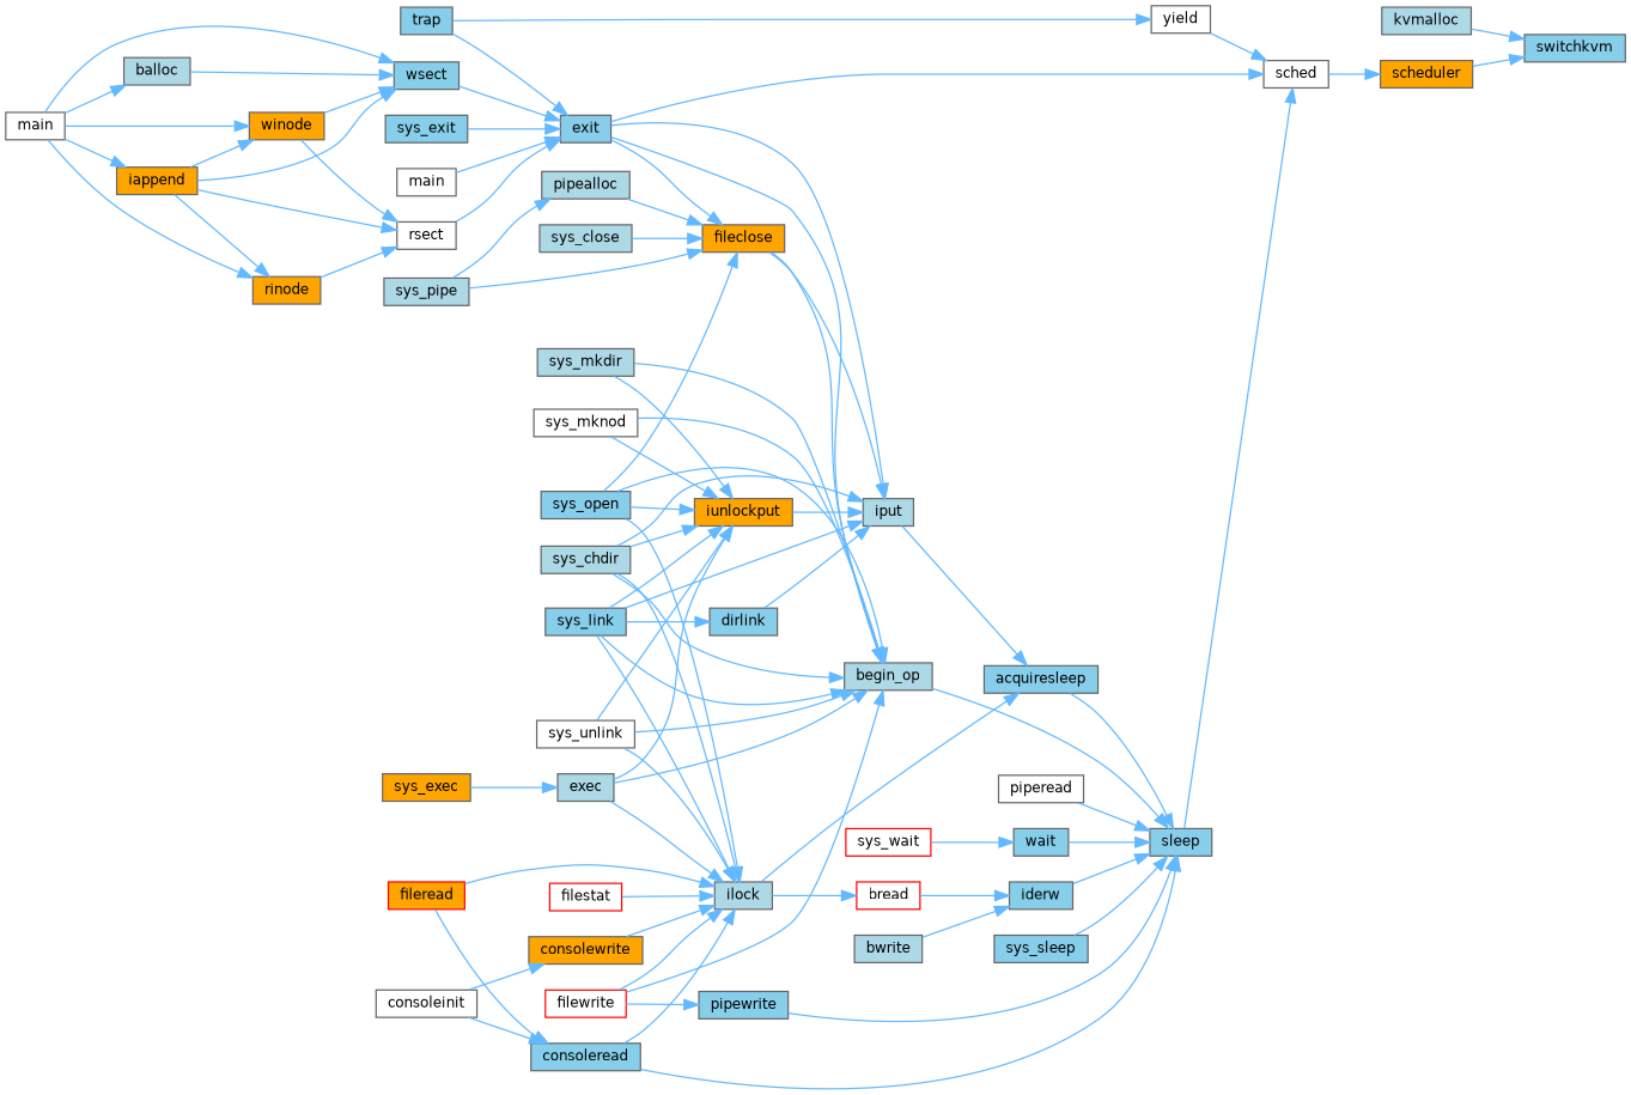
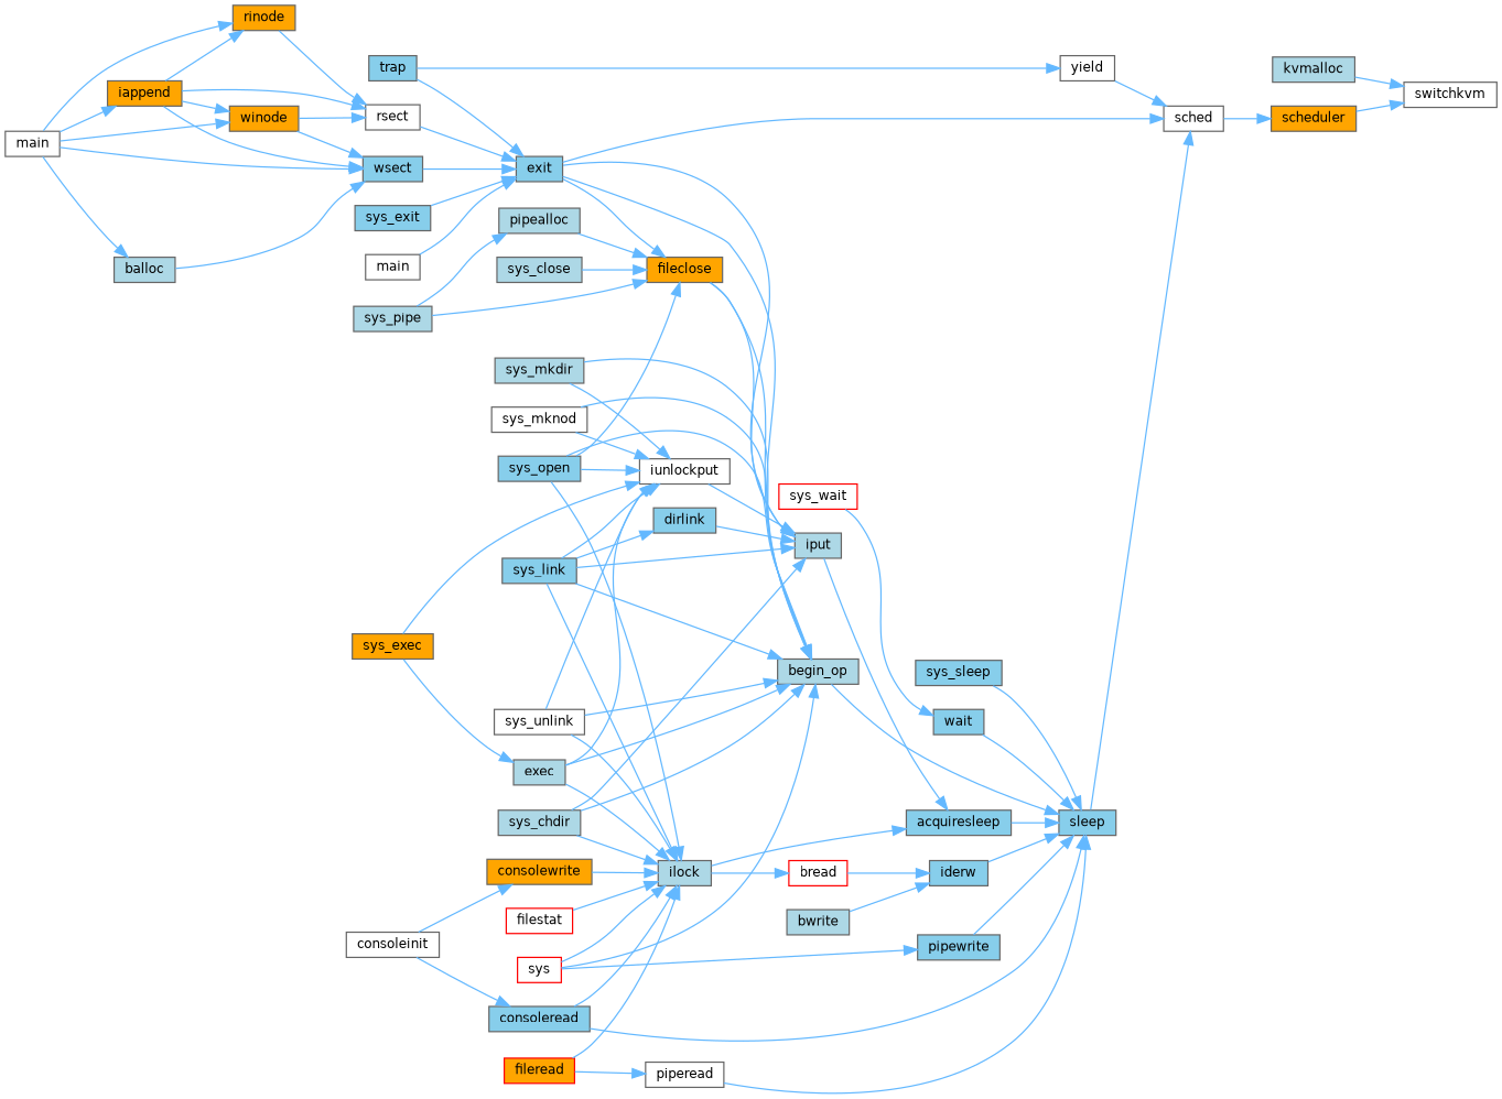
  digraph {
    rankdir=RL
    node [color=grey40 fillcolor=white fontname=Helvetica fontsize=10 shape=box style=filled]
    edge [color=steelblue1 dir=back fontname=Helvetica fontsize=10 labelfontname=Helvetica labelfontsize=10 style=solid]
-   n1 [color=gray40 fillcolor=skyblue fontcolor=black height=0.2 label=switchkvm width=0.4]
+   n1 [color=gray40 fontcolor=black height=0.2 label=switchkvm width=0.4]
    n2 [fillcolor=lightblue height=0.2 label=kvmalloc width=0.4]
    n3 [fillcolor=orange height=0.2 label=scheduler width=0.4]
    n4 [height=0.2 label=sched width=0.4]
    n5 [fillcolor=skyblue height=0.2 label=exit width=0.4]
    n6 [fillcolor=skyblue height=0.2 label=sleep width=0.4]
    n7 [height=0.2 label=yield width=0.4]
    n8 [height=0.2 label=main width=0.4]
    n9 [height=0.2 label=rsect width=0.4]
    n10 [fillcolor=skyblue height=0.2 label=sys_exit width=0.4]
    n11 [fillcolor=skyblue height=0.2 label=trap width=0.4]
    n12 [fillcolor=skyblue height=0.2 label=wsect width=0.4]
    n13 [fillcolor=skyblue height=0.2 label=acquiresleep width=0.4]
    n14 [fillcolor=skyblue height=0.2 label=consoleread width=0.4]
    n15 [fillcolor=lightblue height=0.2 label=begin_op width=0.4]
    n16 [fillcolor=skyblue height=0.2 label=iderw width=0.4]
    n17 [height=0.2 label=piperead width=0.4]
    n18 [fillcolor=skyblue height=0.2 label=pipewrite width=0.4]
    n19 [fillcolor=skyblue height=0.2 label=sys_sleep width=0.4]
    n20 [fillcolor=skyblue height=0.2 label=wait width=0.4]
    n21 [fillcolor=orange height=0.2 label=iappend width=0.4]
    n22 [fillcolor=orange height=0.2 label=rinode width=0.4]
    n23 [fillcolor=orange height=0.2 label=winode width=0.4]
    n24 [height=0.2 label=main width=0.4]
    n25 [fillcolor=lightblue height=0.2 label=balloc width=0.4]
    n26 [fillcolor=lightblue height=0.2 label=ilock width=0.4]
    n27 [fillcolor=lightblue height=0.2 label=iput width=0.4]
    n28 [height=0.2 label=consoleinit width=0.4]
    n29 [fillcolor=lightblue height=0.2 label=exec width=0.4]
-   n30 [color=red height=0.2 label=filewrite width=0.4]
+   n30 [color=red height=0.2 label=sys width=0.4]
    n31 [fillcolor=lightblue height=0.2 label=sys_chdir width=0.4]
    n32 [fillcolor=skyblue height=0.2 label=sys_link width=0.4]
    n33 [fillcolor=skyblue height=0.2 label=sys_open width=0.4]
    n34 [height=0.2 label=sys_unlink width=0.4]
    n35 [fillcolor=orange height=0.2 label=fileclose width=0.4]
    n36 [fillcolor=lightblue height=0.2 label=sys_mkdir width=0.4]
    n37 [height=0.2 label=sys_mknod width=0.4]
    n38 [color=red height=0.2 label=bread width=0.4]
    n39 [fillcolor=lightblue height=0.2 label=bwrite width=0.4]
    n40 [color=red fillcolor=orange height=0.2 label=fileread width=0.4]
    n41 [color=red height=0.2 label=sys_wait width=0.4]
    n42 [fillcolor=orange height=0.2 label=consolewrite width=0.4]
    n43 [color=red height=0.2 label=filestat width=0.4]
    n44 [fillcolor=skyblue height=0.2 label=dirlink width=0.4]
-   n45 [fillcolor=orange height=0.2 label=iunlockput width=0.4]
+   n45 [height=0.2 label=iunlockput width=0.4]
    n46 [fillcolor=orange height=0.2 label=sys_exec width=0.4]
    n47 [fillcolor=lightblue height=0.2 label=pipealloc width=0.4]
    n48 [fillcolor=lightblue height=0.2 label=sys_pipe width=0.4]
    n49 [fillcolor=lightblue height=0.2 label=sys_close width=0.4]
    n1 -> n2
    n1 -> n3
    n3 -> n4
    n4 -> n5
    n4 -> n6
    n4 -> n7
    n5 -> n8
    n5 -> n9
    n5 -> n10
    n5 -> n11
    n5 -> n12
    n6 -> n13
    n6 -> n14
    n6 -> n15
    n6 -> n16
    n6 -> n17
    n6 -> n18
    n6 -> n19
    n6 -> n20
    n7 -> n11
    n9 -> n21
    n9 -> n22
    n9 -> n23
    n12 -> n21
    n12 -> n23
    n12 -> n24
    n12 -> n25
    n13 -> n26
    n13 -> n27
    n14 -> n28
    n15 -> n5
    n15 -> n29
    n15 -> n30
    n15 -> n31
    n15 -> n32
    n15 -> n33
    n15 -> n34
    n15 -> n35
    n15 -> n36
    n15 -> n37
    n16 -> n38
    n16 -> n39
-   n14 -> n40
+   n17 -> n40
    n18 -> n30
    n20 -> n41
    n21 -> n24
    n22 -> n21
    n22 -> n24
    n23 -> n21
    n23 -> n24
    n25 -> n24
    n26 -> n14
    n26 -> n29
    n26 -> n30
    n26 -> n31
    n26 -> n32
    n26 -> n33
    n26 -> n34
    n26 -> n40
    n26 -> n42
    n26 -> n43
    n27 -> n5
    n27 -> n31
    n27 -> n32
    n27 -> n35
    n27 -> n44
    n27 -> n45
    n29 -> n46
    n35 -> n5
    n35 -> n33
    n35 -> n47
    n35 -> n48
    n35 -> n49
    n38 -> n26
    n42 -> n28
    n44 -> n32
    n45 -> n29
-   n45 -> n31
+   n45 -> n46
    n45 -> n32
    n45 -> n33
    n45 -> n34
    n45 -> n36
    n45 -> n37
    n47 -> n48
  }
